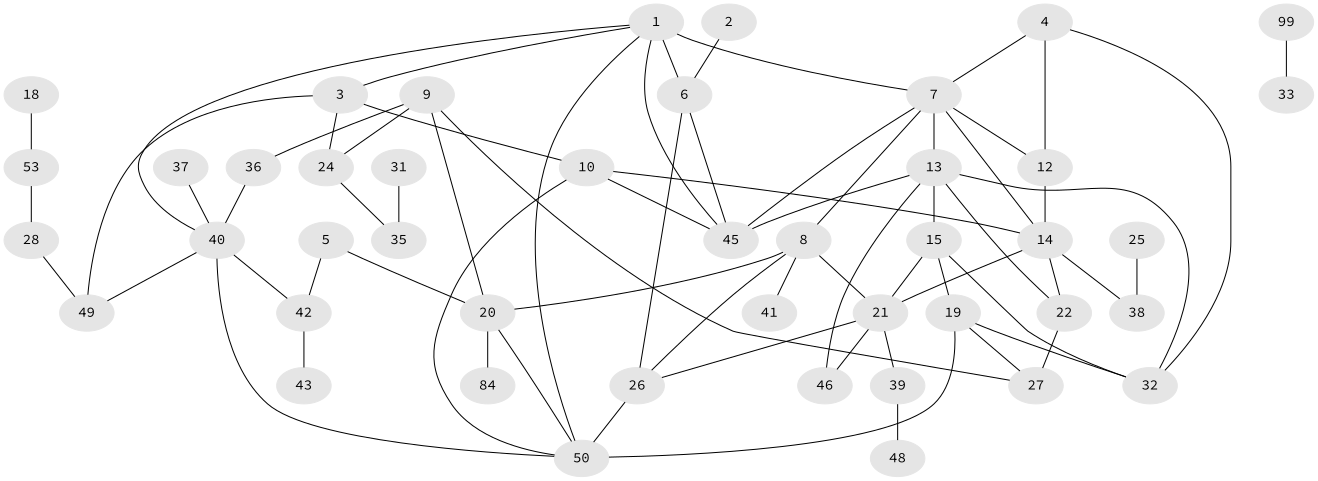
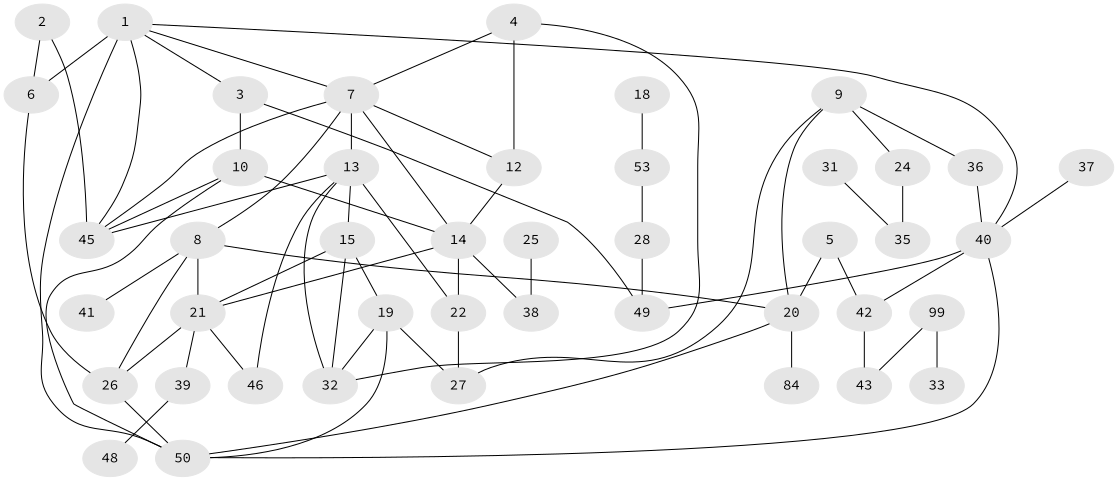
  graph {
    fontname="Source Code Pro"
    node [color=gray90 fontname="Source Code Pro" style=filled]
    edge [fontname="Source Code Pro" weight=1.0]
    1
    3
    6
    7
    40
    45
    50
    10
    24
    49
    26
    12
    8
    13
    14
    42
    2
    35
    4
    32
    5
    20
    n23 [label=84]
    43
    21
    41
    15
    22
    46
    38
    39
    9
    27
    36
    19
    48
    18
    53
    28
    25
    n41 [label=99]
    33
    31
    37
    1 -- 3
    1 -- 6 [weight=4.0]
    1 -- 7
    1 -- 40
    1 -- 45
    1 -- 50
    3 -- 10
-   3 -- 24
    3 -- 49
    6 -- 26 [weight=3.0]
    7 -- 45
    7 -- 12
    7 -- 8
    7 -- 13
    7 -- 14
    40 -- 50
    40 -- 49
    40 -- 42
    10 -- 45
    10 -- 50
    10 -- 14
    24 -- 35
    26 -- 50 [weight=2.0]
    12 -- 14
    8 -- 26 [weight=2.0]
    8 -- 20
    8 -- 21
    8 -- 41
    13 -- 45
    13 -- 32
    13 -- 15
    13 -- 22
    13 -- 46
    14 -- 21
    14 -- 22
    14 -- 38 [weight=2.0]
    42 -- 43
    2 -- 6
-   6 -- 45
+   2 -- 45
    4 -- 7
    4 -- 12
    4 -- 32
    5 -- 42
    5 -- 20
    20 -- 50
    20 -- n23
    21 -- 26
    21 -- 46
    21 -- 39
    15 -- 32
    15 -- 21
    15 -- 19
    22 -- 27 [weight=2.0]
    39 -- 48
    9 -- 24
    9 -- 20
    9 -- 27
    9 -- 36
    36 -- 40
    19 -- 50
    19 -- 32
    19 -- 27
    18 -- 53
    53 -- 28
    28 -- 49
    25 -- 38
+   n41 -- 43
    n41 -- 33
    31 -- 35
    37 -- 40
  }
